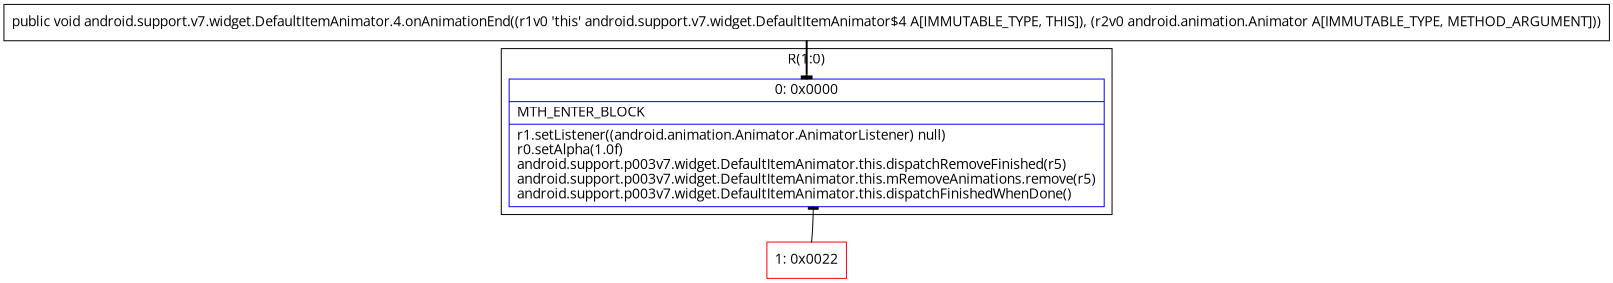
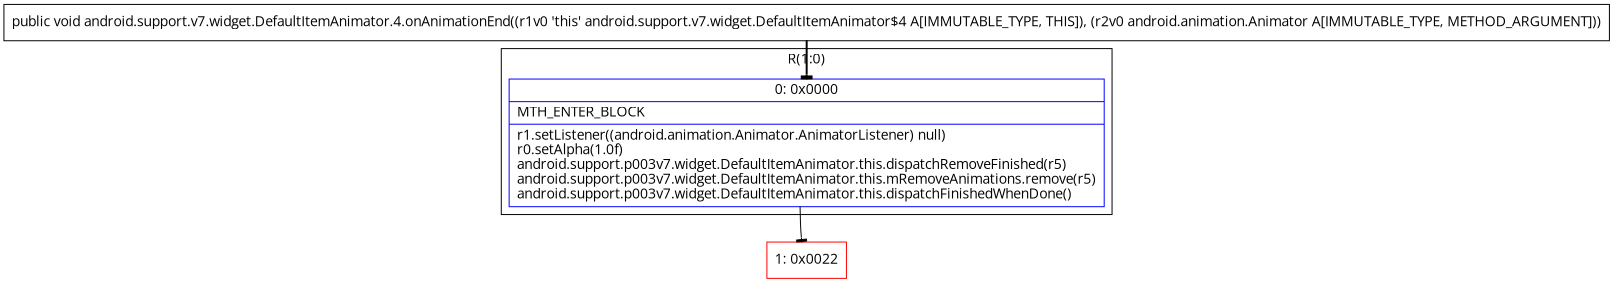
  digraph {
    fontname="Open Sans"
    node [shape=record fontname="Open Sans"]
    edge [arrowhead=tee fontname="Open Sans"]
    n1 [color=blue label="{0\:\ 0x0000|MTH_ENTER_BLOCK\l|r1.setListener((android.animation.Animator.AnimatorListener) null)\lr0.setAlpha(1.0f)\landroid.support.p003v7.widget.DefaultItemAnimator.this.dispatchRemoveFinished(r5)\landroid.support.p003v7.widget.DefaultItemAnimator.this.mRemoveAnimations.remove(r5)\landroid.support.p003v7.widget.DefaultItemAnimator.this.dispatchFinishedWhenDone()\l}"]
    n2 [color=red label="{1\:\ 0x0022}"]
    n3 [label="{public void android.support.v7.widget.DefaultItemAnimator.4.onAnimationEnd((r1v0 'this' android.support.v7.widget.DefaultItemAnimator$4 A[IMMUTABLE_TYPE, THIS]), (r2v0 android.animation.Animator A[IMMUTABLE_TYPE, METHOD_ARGUMENT])) }"]
    subgraph cluster_1 {
      label="R(1:0)"
      n1
    }
-   n2 -> n1 [style=solid]
+   n1 -> n2 [style=solid]
    n3 -> n1 [style=bold]
  }
